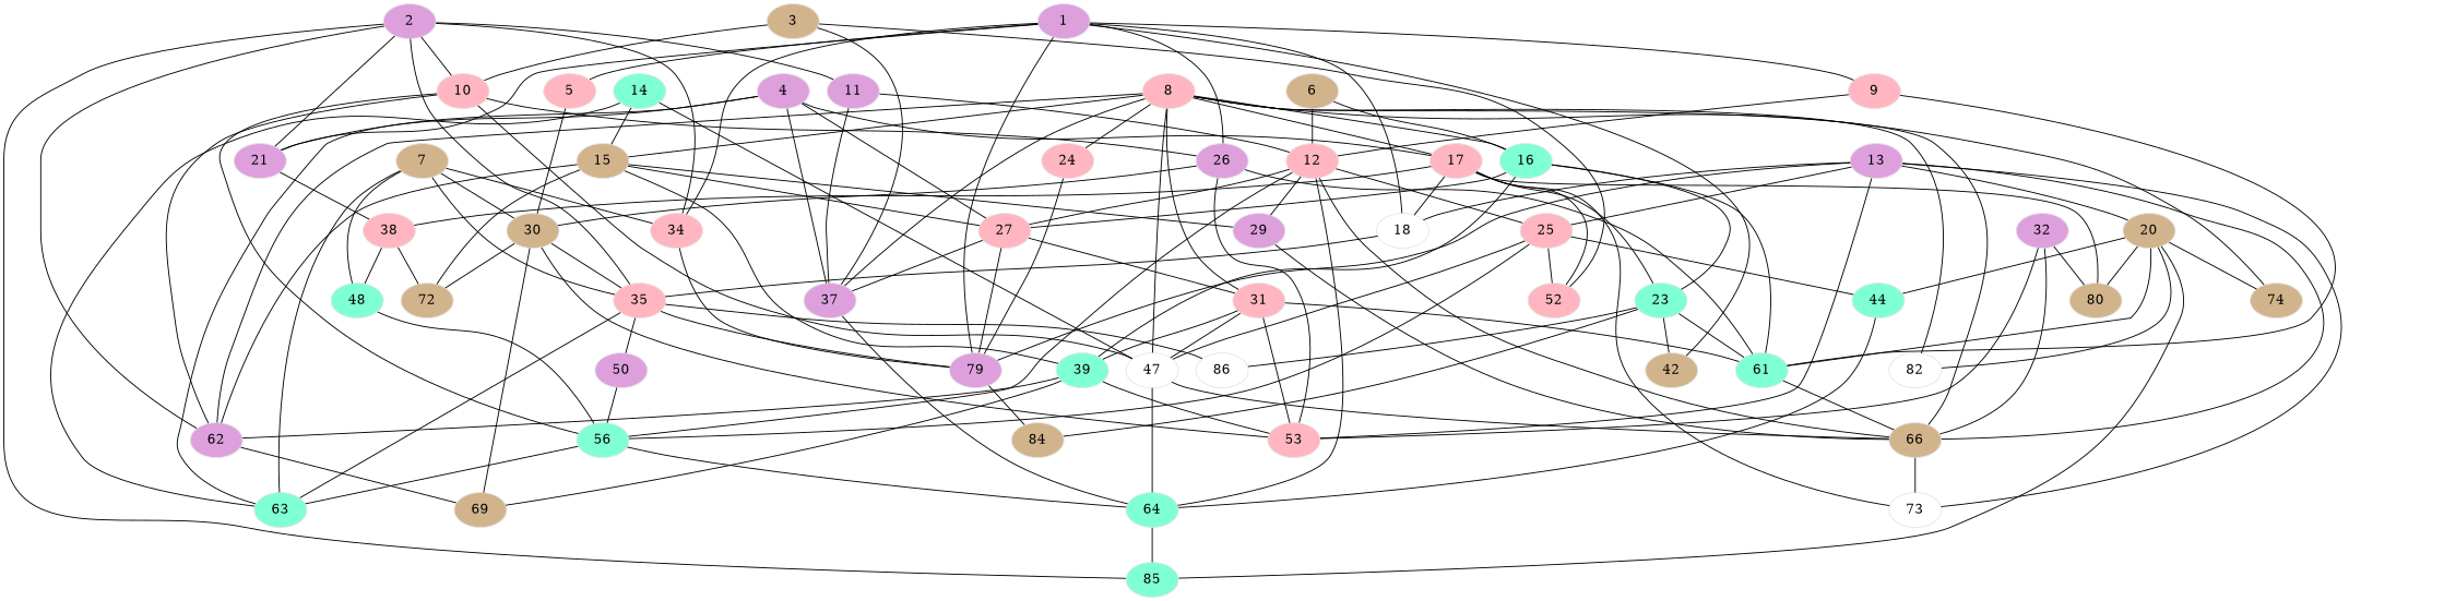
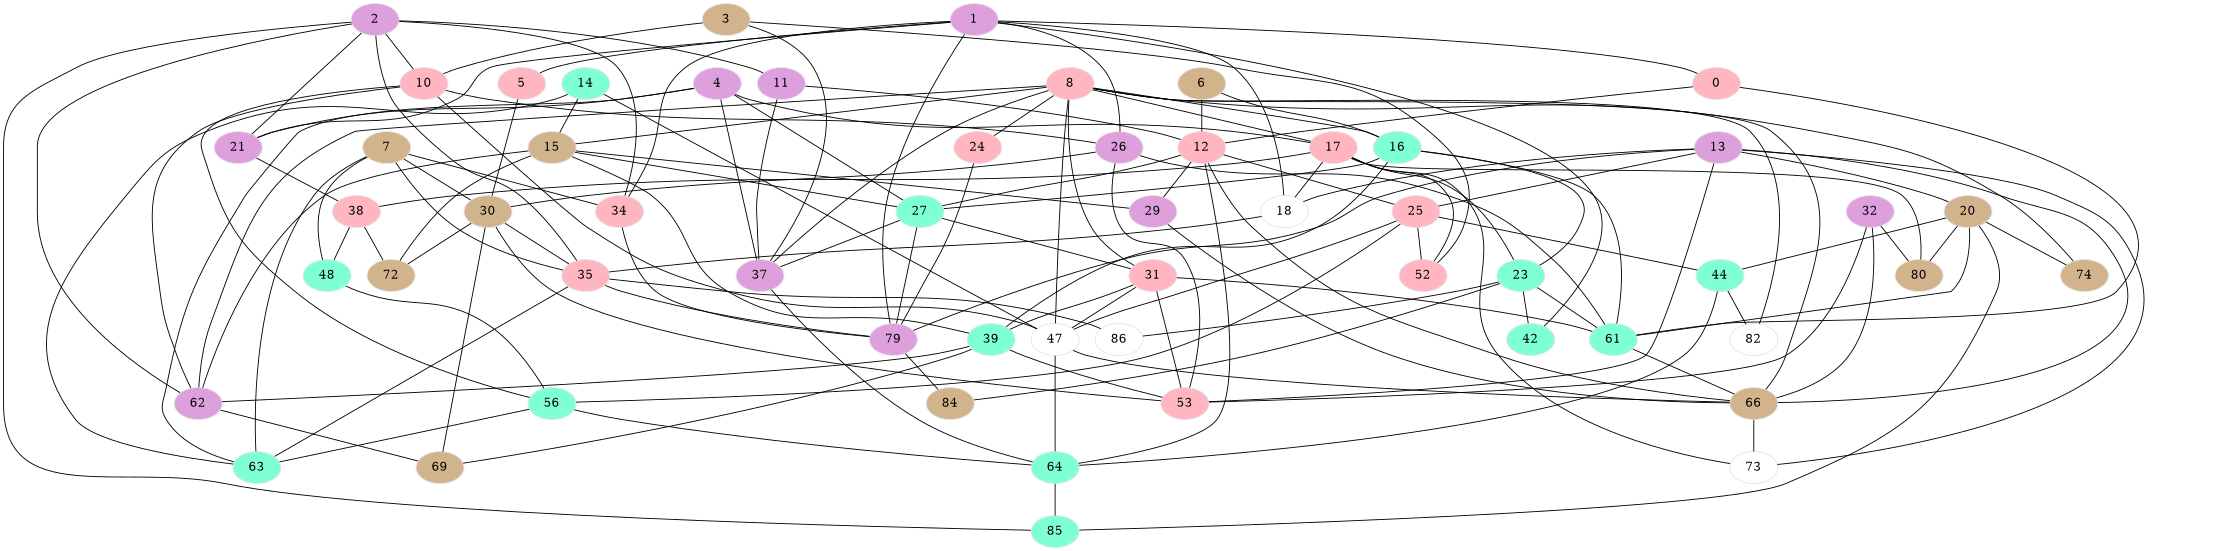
  graph {
    node [color=gray90 fillcolor=lightpink style=filled]
    1 [fillcolor=plum super="+89"]
    5
-   9
+   9 [label=0]
    18 [fillcolor=white super="+28"]
    21 [fillcolor=plum]
    26 [fillcolor=plum super="+59"]
    34
-   42 [fillcolor=tan]
+   42 [fillcolor=aquamarine]
    79 [fillcolor=plum super="+87"]
    30 [fillcolor=tan super="+46"]
    12 [super="+54"]
    61 [fillcolor=aquamarine super="+77"]
    35 [super="+43"]
    38 [super="+51"]
    53 [super="+88"]
    84 [fillcolor=tan]
    2 [fillcolor=plum super="+41"]
    11 [fillcolor=plum]
    n19 [label=10 super="+58"]
    62 [fillcolor=plum super="+67"]
    85 [fillcolor=aquamarine]
    37 [fillcolor=plum super="+71"]
    47 [fillcolor=white super="+81"]
    56 [fillcolor=aquamarine super="+57"]
    69 [fillcolor=tan]
    72 [fillcolor=tan]
    3 [fillcolor=tan]
    52
    64 [fillcolor=aquamarine super="+90"]
    4 [fillcolor=plum super="+10"]
    17 [super="+33"]
-   27 [super="+36"]
+   27 [fillcolor=aquamarine super="+36"]
    63 [fillcolor=aquamarine super="+76"]
    73 [fillcolor=white]
    23 [fillcolor=aquamarine super="+75"]
    80 [fillcolor=tan]
    31 [super="+78"]
    66 [fillcolor=tan super="+70"]
    25 [super="+83"]
    29 [fillcolor=plum]
    6 [fillcolor=tan]
    16 [fillcolor=aquamarine super="+60"]
    39 [fillcolor=aquamarine super="+40"]
    7 [fillcolor=tan super="+49"]
    48 [fillcolor=aquamarine]
    86 [fillcolor=white]
-   50 [fillcolor=plum]
    8 [super="+68"]
    15 [fillcolor=tan super="+55"]
    24
    74 [fillcolor=tan]
    82 [fillcolor=white]
    44 [fillcolor=aquamarine super="+45"]
    13 [fillcolor=plum super="+65"]
    20 [fillcolor=tan super="+22"]
    14 [fillcolor=aquamarine]
    32 [fillcolor=plum]
    1 -- 5
    1 -- 9
    1 -- 18
    1 -- 21
    1 -- 26
    1 -- 34
    1 -- 42
    1 -- 79
    5 -- 30
    9 -- 12
    9 -- 61
    18 -- 35
    21 -- 38
    26 -- 30
    26 -- 61
    26 -- 53
    34 -- 79
    79 -- 84
    30 -- 35
    30 -- 53
    30 -- 69
    30 -- 72
-   12 -- 56
    12 -- 64
    12 -- 27
    12 -- 66
    12 -- 25
    12 -- 29
    61 -- 66
    35 -- 79
    35 -- 63
    35 -- 86
-   35 -- 50
    38 -- 72
    38 -- 48
    2 -- 21
    2 -- 34
    2 -- 35
    2 -- 11
    2 -- n19
    2 -- 62
    2 -- 85
    11 -- 12
    11 -- 37
    n19 -- 26
    n19 -- 62
    n19 -- 47
    n19 -- 56
    62 -- 69
    37 -- 64
    47 -- 64
    47 -- 66
    56 -- 64
    56 -- 63
    3 -- n19 [weight=2]
    3 -- 37
    3 -- 52
    64 -- 85
    4 -- 21
    4 -- 37
    4 -- 17
    4 -- 27
    4 -- 63
    17 -- 18
    17 -- 38
    17 -- 52
    17 -- 73
    17 -- 23
    17 -- 80
    27 -- 79
    27 -- 37
    27 -- 31
    23 -- 42
    23 -- 61 [weight=2]
    23 -- 84
    23 -- 86
    31 -- 61
    31 -- 53
    31 -- 47
    31 -- 39
    66 -- 73
    25 -- 47
    25 -- 56
    25 -- 52
    25 -- 44 [weight=2]
    29 -- 66
    6 -- 12
    6 -- 16
    16 -- 61
    16 -- 27
    16 -- 23
    16 -- 39
    39 -- 53
    39 -- 62
    39 -- 69
    7 -- 34
    7 -- 30
    7 -- 35
    7 -- 63
    7 -- 48
    48 -- 56
-   50 -- 56
    8 -- 62
    8 -- 37
    8 -- 47
    8 -- 17
    8 -- 31
    8 -- 66
    8 -- 16
    8 -- 15
    8 -- 24
    8 -- 74
    8 -- 82
    15 -- 62
    15 -- 72
    15 -- 27
    15 -- 29
    15 -- 39
    24 -- 79
    44 -- 64
-   20 -- 82
+   44 -- 82
    13 -- 18
    13 -- 79
    13 -- 53
    13 -- 73
    13 -- 66
    13 -- 25 [weight=2]
    13 -- 20
    20 -- 61
    20 -- 85
    20 -- 80
    20 -- 74
    20 -- 44
    14 -- 47
    14 -- 63
    14 -- 15
    32 -- 53
    32 -- 80
    32 -- 66
  }
